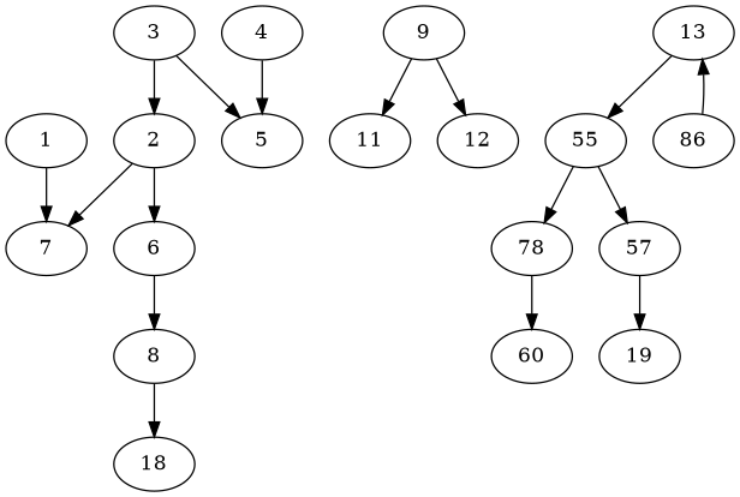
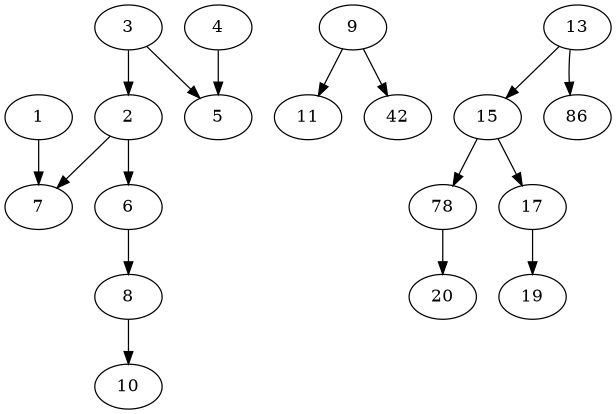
  digraph {
    node [alpha=0.06]
    1 [alpha=0.08 expect_size=50351104]
    7 [alpha=0.17 expect_size=46830592]
    2 [alpha=0.03 expect_size=8294400]
    6 [expect_size=51097600]
    8 [alpha=0.16 expect_size=45450240]
-   10 [alpha=0.19 expect_size=34695168 label=18]
+   10 [alpha=0.19 expect_size=34695168]
    9 [alpha=0.10 expect_size=31007744]
    11 [alpha=0.16 expect_size=49963008]
-   12 [alpha=0.01 expect_size=20710400]
+   12 [alpha=0.01 expect_size=20710400 label=42]
    3 [alpha=0.07 expect_size=49832960]
    5 [expect_size=36666368]
    4 [alpha=0.10 expect_size=38055936]
    13 [alpha=0.12 expect_size=28286976]
-   15 [expect_size=21379072 label=55]
+   15 [expect_size=21379072]
    n15 [alpha=0.07 expect_size=35223552 label=86]
    n16 [expect_size=43603968 label=78]
-   17 [alpha=0.16 expect_size=49857536 label=57]
-   20 [alpha=0.13 expect_size=10368000 label=60]
+   17 [alpha=0.16 expect_size=49857536]
+   20 [alpha=0.13 expect_size=10368000]
    19 [alpha=0.02 expect_size=33264640]
    1 -> 7
    2 -> 7
    2 -> 6
    6 -> 8
    8 -> 10
    9 -> 11
    9 -> 12
    3 -> 2
    3 -> 5
    4 -> 5
    13 -> 15
-   n15 -> 13
+   13 -> n15
    15 -> n16
    15 -> 17
    n16 -> 20
    17 -> 19
  }
